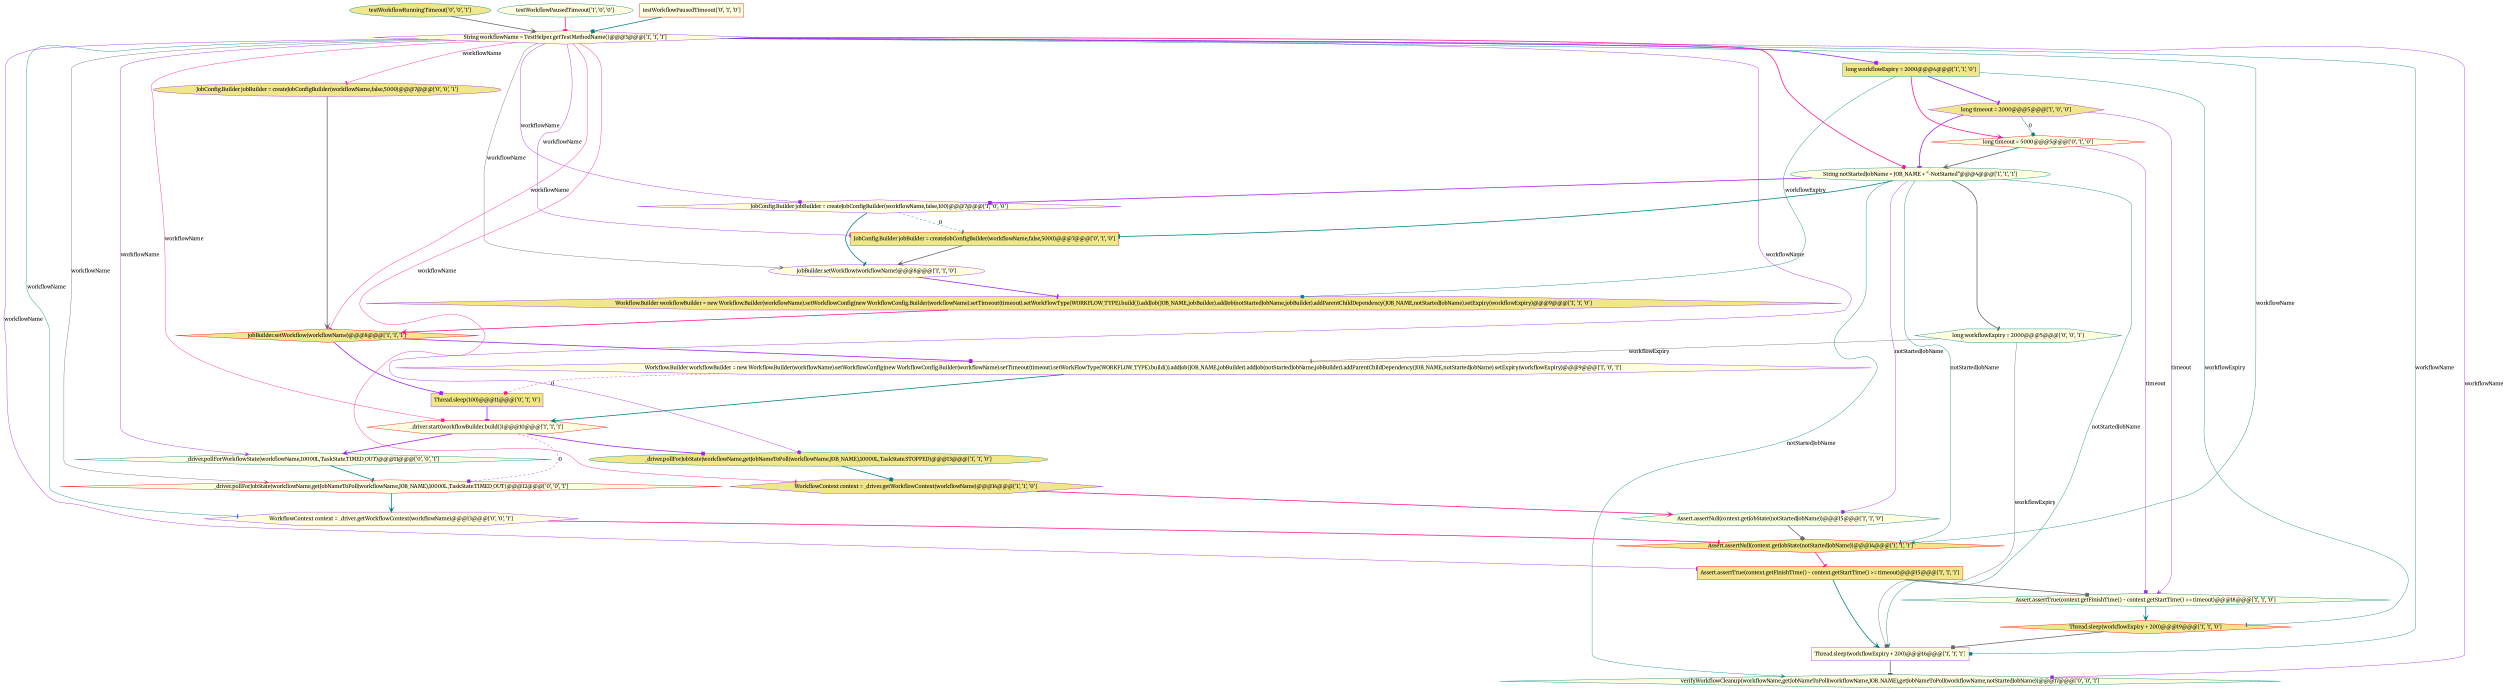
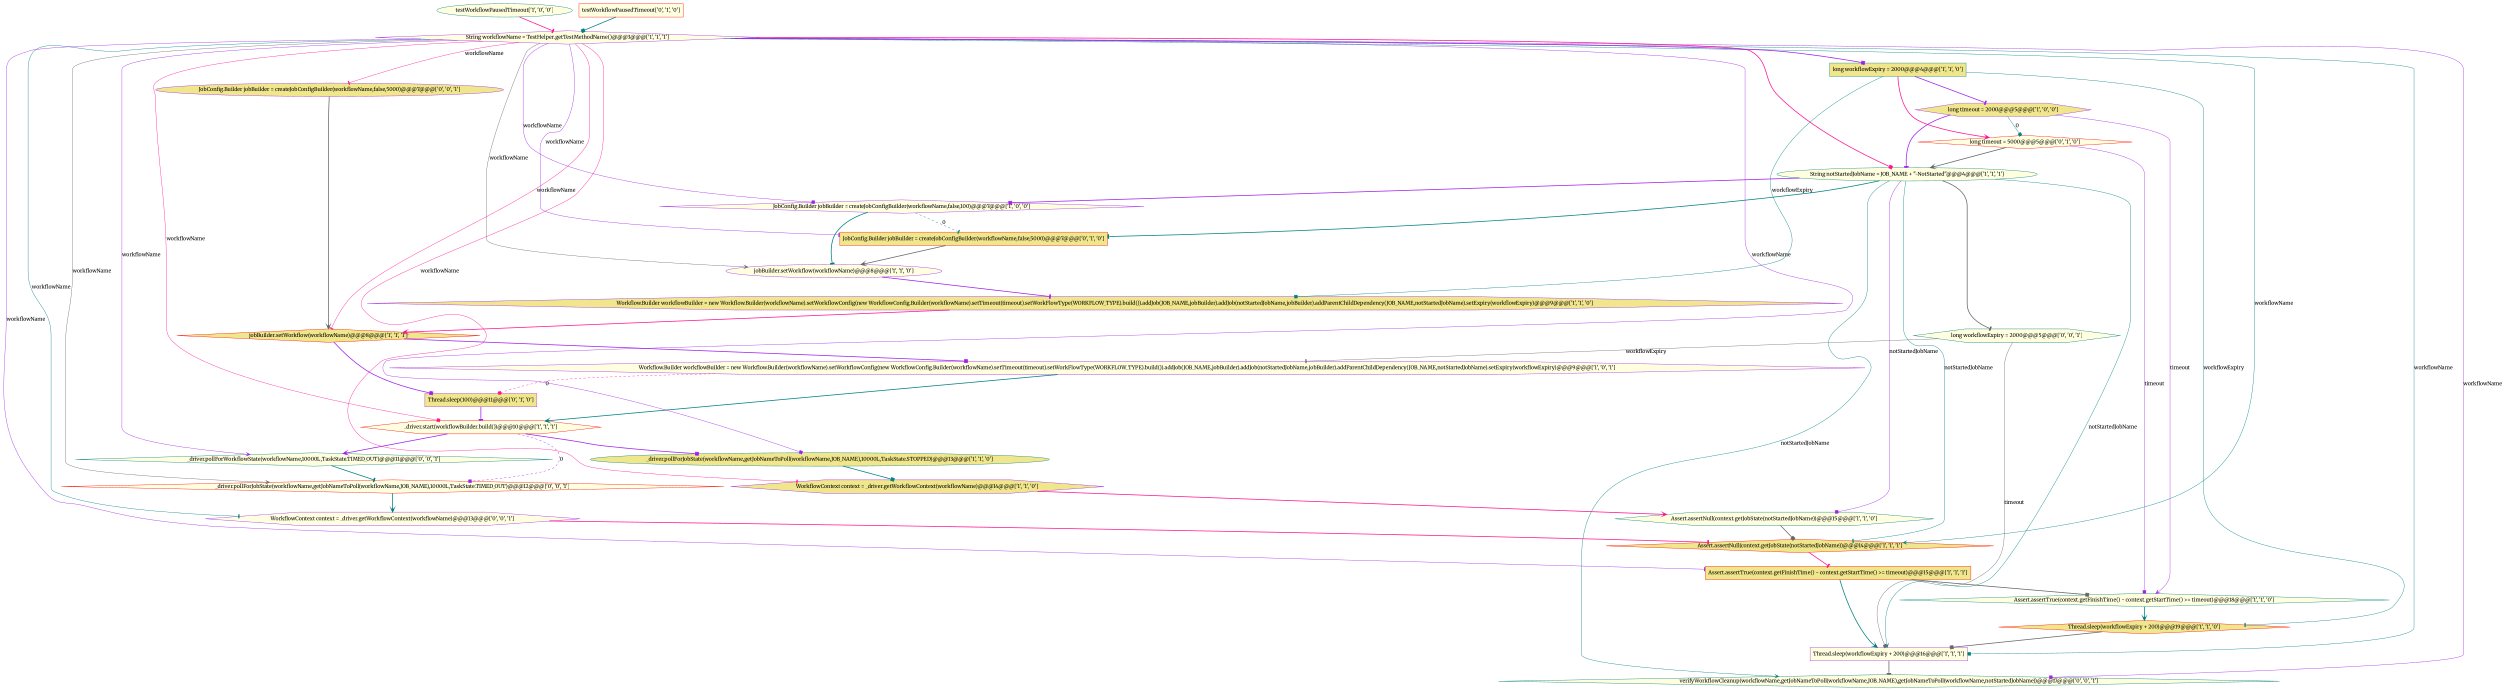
  digraph {
    fontname=Merriweather
    node [color=purple fillcolor=lightyellow fontname=Merriweather shape=diamond style=filled]
    edge [arrowhead=box color=purple fontname=Merriweather style=bold]
    n1 [color=teal fillcolor=khaki label="_driver.pollForJobState(workflowName,getJobNameToPoll(workflowName,JOB_NAME),10000L,TaskState.STOPPED)@@@13@@@['1', '1', '0']" shape=ellipse]
    n2 [fillcolor=khaki label="WorkflowContext context = _driver.getWorkflowContext(workflowName)@@@14@@@['1', '1', '0']" shape=hexagon]
    n3 [color=teal label="Assert.assertNull(context.getJobState(notStartedJobName))@@@15@@@['1', '1', '0']" shape=hexagon]
    n4 [label="Thread.sleep(workflowExpiry + 200)@@@16@@@['1', '1', '1']" shape=box]
    n5 [color=teal label="verifyWorkflowCleanup(workflowName,getJobNameToPoll(workflowName,JOB_NAME),getJobNameToPoll(workflowName,notStartedJobName))@@@17@@@['0', '0', '1']"]
    n6 [fillcolor=khaki label="long timeout = 2000@@@5@@@['1', '0', '0']" shape=hexagon]
    n7 [color=teal label="Assert.assertTrue(context.getFinishTime() - context.getStartTime() >= timeout)@@@18@@@['1', '1', '0']"]
    n8 [color=red label="long timeout = 5000@@@5@@@['0', '1', '0']"]
    n9 [color=teal label="String notStartedJobName = JOB_NAME + \"-NotStarted\"@@@4@@@['1', '1', '1']" shape=ellipse]
    n10 [color=red fillcolor=khaki label="Thread.sleep(workflowExpiry + 200)@@@19@@@['1', '1', '0']"]
    n11 [color=teal label="long workflowExpiry = 2000@@@5@@@['0', '0', '1']" shape=hexagon]
    n12 [color=red fillcolor=khaki label="JobConfig.Builder jobBuilder = createJobConfigBuilder(workflowName,false,5000)@@@7@@@['0', '1', '0']" shape=box]
    n13 [color=red fillcolor=khaki label="Assert.assertNull(context.getJobState(notStartedJobName))@@@14@@@['1', '1', '1']"]
    n14 [label="JobConfig.Builder jobBuilder = createJobConfigBuilder(workflowName,false,100)@@@7@@@['1', '0', '0']"]
    n15 [label="Workflow.Builder workflowBuilder = new Workflow.Builder(workflowName).setWorkflowConfig(new WorkflowConfig.Builder(workflowName).setTimeout(timeout).setWorkFlowType(WORKFLOW_TYPE).build()).addJob(JOB_NAME,jobBuilder).addJob(notStartedJobName,jobBuilder).addParentChildDependency(JOB_NAME,notStartedJobName).setExpiry(workflowExpiry)@@@9@@@['1', '0', '1']" shape=hexagon]
    n16 [color=red label="_driver.start(workflowBuilder.build())@@@10@@@['1', '1', '1']" shape=hexagon]
    n17 [fillcolor=khaki label="Thread.sleep(100)@@@11@@@['0', '1', '0']" shape=box]
-   n18 [color=teal fillcolor=khaki label="testWorkflowRunningTimeout['0', '0', '1']" shape=ellipse]
    n19 [label="String workflowName = TestHelper.getTestMethodName()@@@3@@@['1', '1', '1']"]
    n20 [label="jobBuilder.setWorkflow(workflowName)@@@8@@@['1', '1', '0']" shape=ellipse]
    n21 [fillcolor=khaki label="JobConfig.Builder jobBuilder = createJobConfigBuilder(workflowName,false,5000)@@@7@@@['0', '0', '1']" shape=ellipse]
    n22 [label="WorkflowContext context = _driver.getWorkflowContext(workflowName)@@@13@@@['0', '0', '1']" shape=hexagon]
    n23 [color=teal fillcolor=khaki label="long workflowExpiry = 2000@@@4@@@['1', '1', '0']" shape=box]
    n24 [color=teal label="_driver.pollForWorkflowState(workflowName,10000L,TaskState.TIMED_OUT)@@@11@@@['0', '0', '1']"]
    n25 [color=red label="_driver.pollForJobState(workflowName,getJobNameToPoll(workflowName,JOB_NAME),10000L,TaskState.TIMED_OUT)@@@12@@@['0', '0', '1']"]
    n26 [color=red fillcolor=khaki label="Assert.assertTrue(context.getFinishTime() - context.getStartTime() >= timeout)@@@15@@@['1', '1', '1']" shape=box]
    n27 [color=red fillcolor=khaki label="jobBuilder.setWorkflow(workflowName)@@@8@@@['1', '1', '1']"]
    n28 [color=teal label="testWorkflowPausedTimeout['1', '0', '0']" shape=ellipse]
    n29 [fillcolor=khaki label="Workflow.Builder workflowBuilder = new Workflow.Builder(workflowName).setWorkflowConfig(new WorkflowConfig.Builder(workflowName).setTimeout(timeout).setWorkFlowType(WORKFLOW_TYPE).build()).addJob(JOB_NAME,jobBuilder).addJob(notStartedJobName,jobBuilder).addParentChildDependency(JOB_NAME,notStartedJobName).setExpiry(workflowExpiry)@@@9@@@['1', '1', '0']" shape=hexagon]
    n30 [color=red label="testWorkflowPausedTimeout['0', '1', '0']" shape=box]
    n1 -> n2 [color=teal]
    n2 -> n3 [arrowhead=vee color=deeppink]
    n3 -> n13 [color=gray40]
    n4 -> n5 [arrowhead=tee color=gray40]
    n6 -> n7 [arrowhead=vee label=timeout style=solid]
    n6 -> n8 [color=teal label=0 style=solid]
    n6 -> n9 [arrowhead=tee]
    n7 -> n10 [arrowhead=vee color=teal]
    n8 -> n7 [label=timeout style=solid]
    n8 -> n9 [arrowhead=vee color=gray40]
    n9 -> n3 [label=notStartedJobName style=solid]
    n9 -> n4 [arrowhead=vee color=teal label=notStartedJobName style=solid]
    n9 -> n5 [arrowhead=vee color=teal label=notStartedJobName style=solid]
    n9 -> n11 [arrowhead=tee color=gray40]
    n9 -> n12 [arrowhead=tee color=teal]
    n9 -> n13 [arrowhead=tee color=teal label=notStartedJobName style=solid]
    n9 -> n14
    n10 -> n4 [color=gray40]
-   n11 -> n4 [color=gray40 label=workflowExpiry style=solid]
+   n11 -> n4 [color=gray40 label=timeout style=solid]
    n11 -> n15 [arrowhead=tee color=gray40 label=workflowExpiry style=solid]
    n12 -> n20 [arrowhead=vee color=gray40]
    n13 -> n26 [arrowhead=tee color=deeppink]
    n14 -> n12 [arrowhead=tee color=teal label=0 style=dashed]
    n14 -> n20 [arrowhead=tee color=teal]
    n15 -> n16 [arrowhead=vee color=teal]
    n15 -> n17 [color=deeppink label=0 style=dashed]
    n16 -> n1
    n16 -> n24 [arrowhead=vee]
    n16 -> n25 [label=0 style=dashed]
    n17 -> n16 [arrowhead=tee]
-   n18 -> n19 [arrowhead=vee color=gray40]
    n19 -> n1 [label=workflowName style=solid]
    n19 -> n2 [arrowhead=tee color=deeppink label=workflowName style=solid]
    n19 -> n4 [color=teal label=workflowName style=solid]
    n19 -> n5 [label=workflowName style=solid]
    n19 -> n9 [color=deeppink]
    n19 -> n12 [arrowhead=tee label=workflowName style=solid]
    n19 -> n13 [arrowhead=vee color=teal label=workflowName style=solid]
    n19 -> n14 [label=workflowName style=solid]
    n19 -> n16 [color=deeppink label=workflowName style=solid]
    n19 -> n20 [arrowhead=vee color=gray40 label=workflowName style=solid]
    n19 -> n21 [arrowhead=tee color=deeppink label=workflowName style=solid]
    n19 -> n22 [arrowhead=tee color=teal label=workflowName style=solid]
    n19 -> n23
    n19 -> n24 [arrowhead=vee label=workflowName style=solid]
    n19 -> n25 [arrowhead=vee color=gray40 label=workflowName style=solid]
    n19 -> n26 [arrowhead=tee label=workflowName style=solid]
    n19 -> n27 [arrowhead=tee color=deeppink label=workflowName style=solid]
    n20 -> n29 [arrowhead=tee]
    n21 -> n27 [arrowhead=vee color=gray40]
    n22 -> n13 [arrowhead=tee color=deeppink]
    n23 -> n6 [arrowhead=tee]
    n23 -> n8 [arrowhead=vee color=deeppink]
    n23 -> n10 [arrowhead=tee color=teal label=workflowExpiry style=solid]
    n23 -> n29 [color=teal label=workflowExpiry style=solid]
    n24 -> n25 [arrowhead=tee color=teal]
    n25 -> n22 [arrowhead=vee color=teal]
    n26 -> n4 [arrowhead=vee color=teal]
    n26 -> n7 [color=gray40]
    n27 -> n15
    n27 -> n17
    n28 -> n19 [arrowhead=tee color=deeppink]
    n29 -> n27 [arrowhead=vee color=deeppink]
    n30 -> n19 [color=teal]
  }
